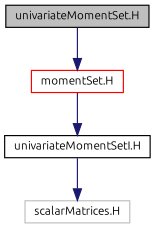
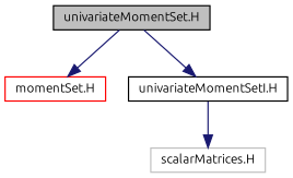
  digraph {
    fontname=Ubuntu
    node [color=black fontname=Ubuntu fontsize=10 shape=record]
    edge [color=midnightblue fontname=Ubuntu fontsize=10 labelfontname=Helvetica labelfontsize=10 style=solid]
    n1 [fillcolor=grey75 fontcolor=black height=0.2 label="univariateMomentSet.H" style=filled width=0.4]
    n2 [color=red height=0.2 label="momentSet.H" width=0.4]
    n3 [height=0.2 label="univariateMomentSetI.H" width=0.4]
    n4 [color=grey75 height=0.2 label="scalarMatrices.H" width=0.4]
    n1 -> n2
-   n2 -> n3
+   n1 -> n3
    n3 -> n4
  }
